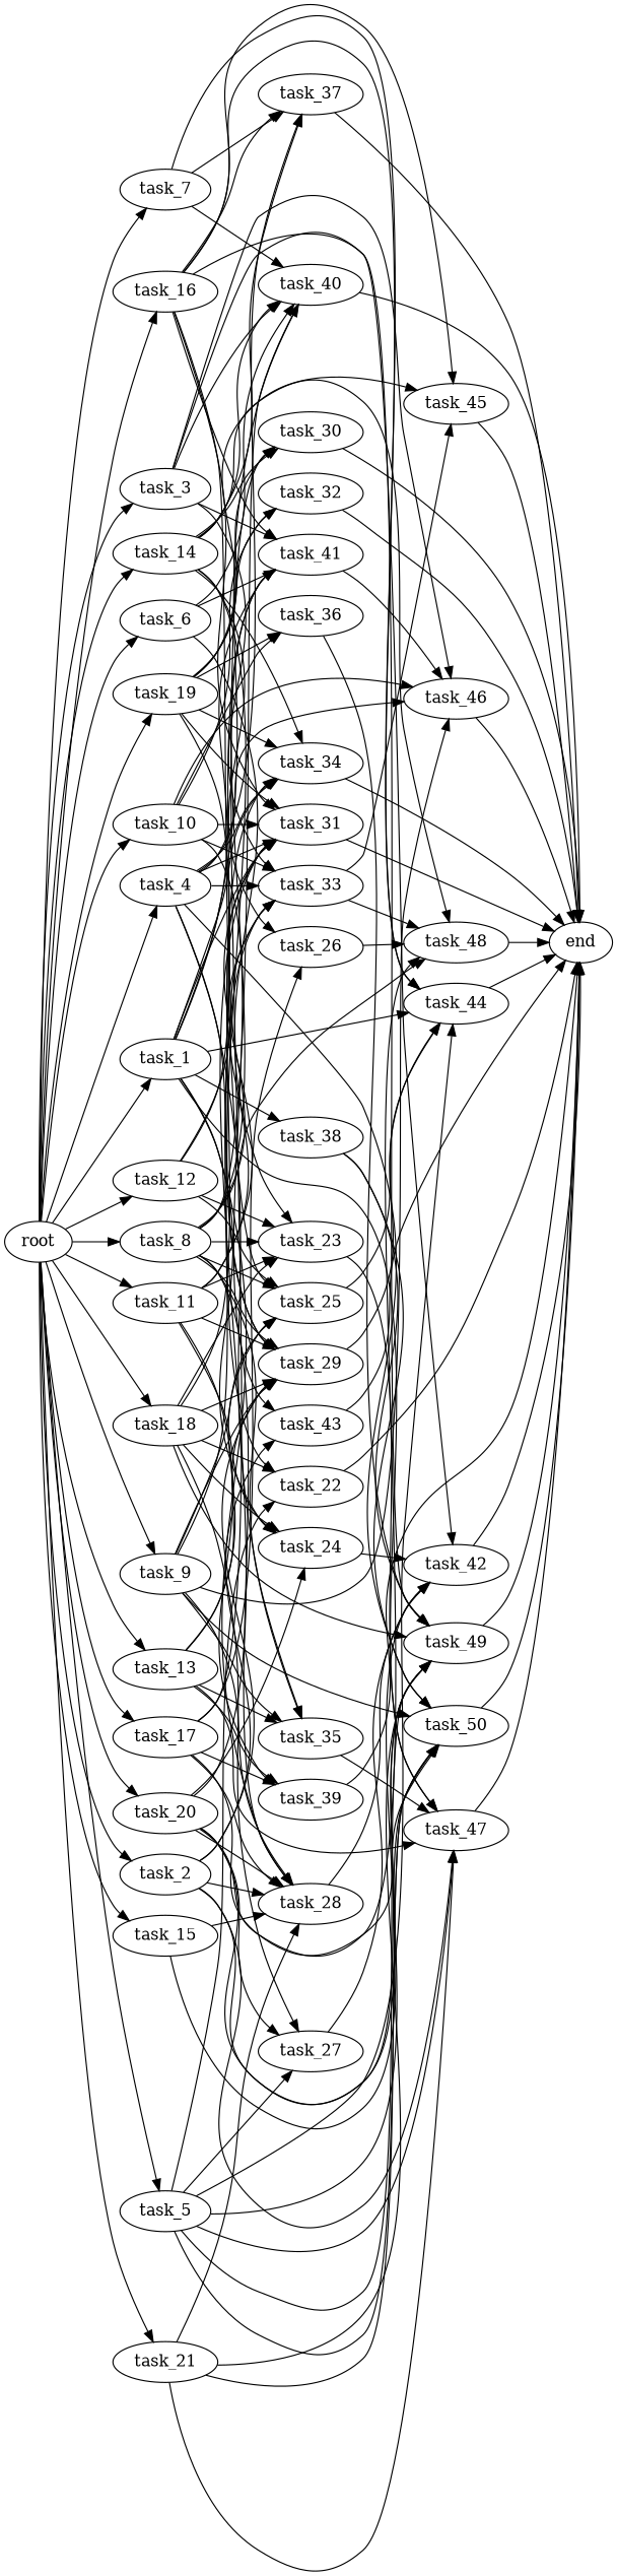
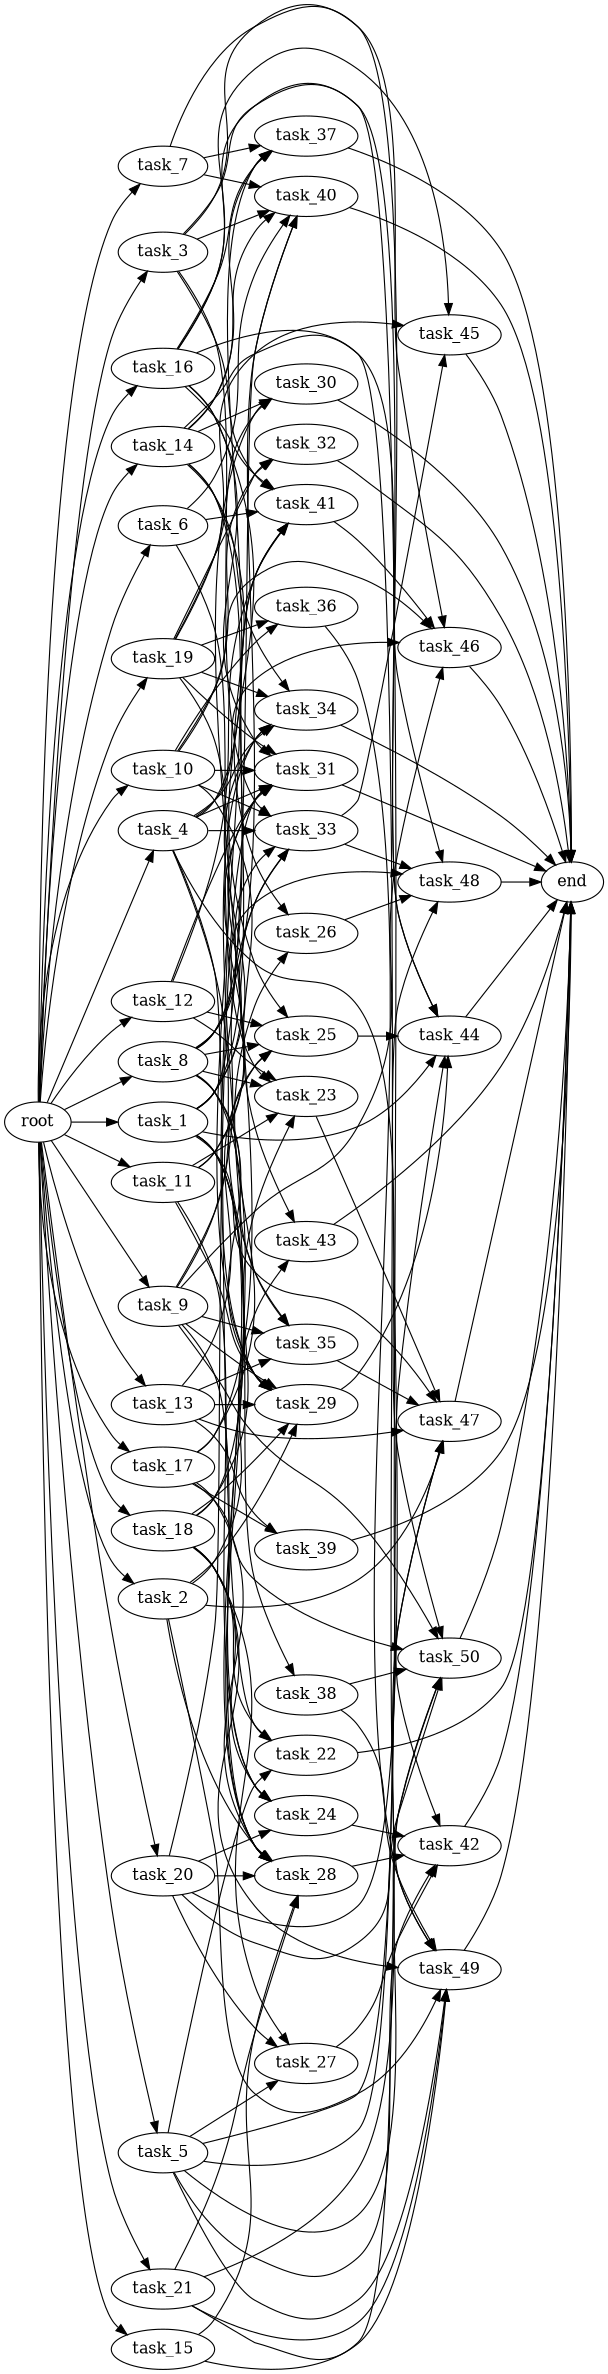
  digraph {
    rankdir=LR
    root
    task_1
    task_2
    task_3
    task_4
    task_5
    task_6
    task_7
    task_8
    task_9
    task_10
    task_11
    task_12
    task_13
    task_14
    task_15
    task_16
    task_17
    task_18
    task_19
    task_20
    task_21
    task_24
    task_28
    task_31
    task_34
    task_38
    task_40
    task_41
    task_44
    task_47
    task_29
    task_43
    task_49
    task_33
    task_42
    task_46
    task_22
    task_35
    task_37
    task_50
    task_27
    task_23
    task_25
    task_48
    task_32
    task_36
    task_39
    task_26
    task_30
    task_45
    end
    root -> task_1
    root -> task_2
    root -> task_3
    root -> task_4
    root -> task_5
    root -> task_6
    root -> task_7
    root -> task_8
    root -> task_9
    root -> task_10
    root -> task_11
    root -> task_12
    root -> task_13
    root -> task_14
    root -> task_15
    root -> task_16
    root -> task_17
    root -> task_18
    root -> task_19
    root -> task_20
    root -> task_21
    task_1 -> task_24
    task_1 -> task_28
    task_1 -> task_31
    task_1 -> task_34
    task_1 -> task_38
    task_1 -> task_40
    task_1 -> task_41
    task_1 -> task_44
    task_1 -> task_47
    task_2 -> task_28
    task_2 -> task_47
    task_2 -> task_29
    task_2 -> task_43
    task_2 -> task_49
    task_3 -> task_40
    task_3 -> task_41
    task_3 -> task_33
    task_3 -> task_42
    task_3 -> task_46
    task_4 -> task_31
    task_4 -> task_34
    task_4 -> task_33
    task_4 -> task_46
    task_4 -> task_22
    task_4 -> task_35
    task_4 -> task_37
    task_4 -> task_50
    task_5 -> task_44
    task_5 -> task_47
    task_5 -> task_49
    task_5 -> task_42
    task_5 -> task_22
    task_5 -> task_50
    task_5 -> task_27
    task_6 -> task_40
    task_6 -> task_41
    task_6 -> task_23
    task_7 -> task_40
    task_7 -> task_44
    task_7 -> task_37
    task_8 -> task_28
    task_8 -> task_40
    task_8 -> task_41
    task_8 -> task_29
    task_8 -> task_33
    task_8 -> task_35
    task_8 -> task_23
    task_8 -> task_25
    task_8 -> task_48
    task_9 -> task_28
    task_9 -> task_29
    task_9 -> task_33
    task_9 -> task_46
    task_9 -> task_35
    task_9 -> task_50
    task_9 -> task_25
    task_10 -> task_31
    task_10 -> task_43
    task_10 -> task_33
    task_10 -> task_46
    task_10 -> task_32
    task_10 -> task_36
    task_11 -> task_24
    task_11 -> task_31
    task_11 -> task_29
    task_11 -> task_33
    task_11 -> task_23
-   task_11 -> task_39
    task_12 -> task_31
    task_12 -> task_41
    task_12 -> task_23
    task_12 -> task_25
    task_13 -> task_47
    task_13 -> task_29
    task_13 -> task_35
    task_13 -> task_25
    task_13 -> task_39
    task_14 -> task_34
    task_14 -> task_40
    task_14 -> task_29
    task_14 -> task_37
    task_14 -> task_48
    task_14 -> task_26
    task_14 -> task_30
    task_15 -> task_28
    task_15 -> task_49
    task_16 -> task_31
    task_16 -> task_41
    task_16 -> task_44
    task_16 -> task_49
    task_16 -> task_37
    task_16 -> task_25
    task_16 -> task_45
    task_17 -> task_28
    task_17 -> task_50
    task_17 -> task_39
    task_17 -> task_26
    task_17 -> task_30
    task_18 -> task_24
    task_18 -> task_34
    task_18 -> task_29
    task_18 -> task_49
    task_18 -> task_22
    task_18 -> task_27
    task_18 -> task_23
    task_19 -> task_31
    task_19 -> task_34
    task_19 -> task_29
    task_19 -> task_32
    task_19 -> task_36
    task_19 -> task_30
    task_19 -> task_45
    task_20 -> task_24
    task_20 -> task_28
    task_20 -> task_31
    task_20 -> task_50
    task_20 -> task_27
    task_20 -> task_48
    task_21 -> task_28
    task_21 -> task_47
    task_21 -> task_49
    task_21 -> task_50
    task_24 -> task_42
    task_28 -> task_42
    task_31 -> end
    task_34 -> end
    task_38 -> task_49
    task_38 -> task_50
    task_40 -> end
    task_41 -> task_46
    task_44 -> end
    task_47 -> end
    task_29 -> task_44
    task_43 -> end
    task_49 -> end
    task_33 -> task_48
    task_33 -> task_45
    task_42 -> end
    task_46 -> end
    task_22 -> end
    task_35 -> task_47
    task_37 -> end
    task_50 -> end
    task_27 -> task_42
    task_23 -> task_47
    task_25 -> task_44
    task_48 -> end
    task_32 -> end
    task_36 -> task_49
    task_39 -> end
    task_26 -> task_48
    task_30 -> end
    task_45 -> end
  }
